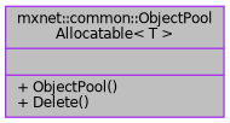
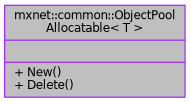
  digraph {
-   n1 [color=purple fillcolor=grey75 fontcolor=black fontname=Helvetica fontsize=10 height=0.2 label="{mxnet::common::ObjectPool\lAllocatable\< T \>\n||+ ObjectPool()\l+ Delete()\l}" shape=record style=filled width=0.4]
+   n1 [color=purple fillcolor=grey75 fontcolor=black fontname=Helvetica fontsize=10 height=0.2 label="{mxnet::common::ObjectPool\lAllocatable\< T \>\n||+ New()\l+ Delete()\l}" shape=record style=filled width=0.4]
  }
